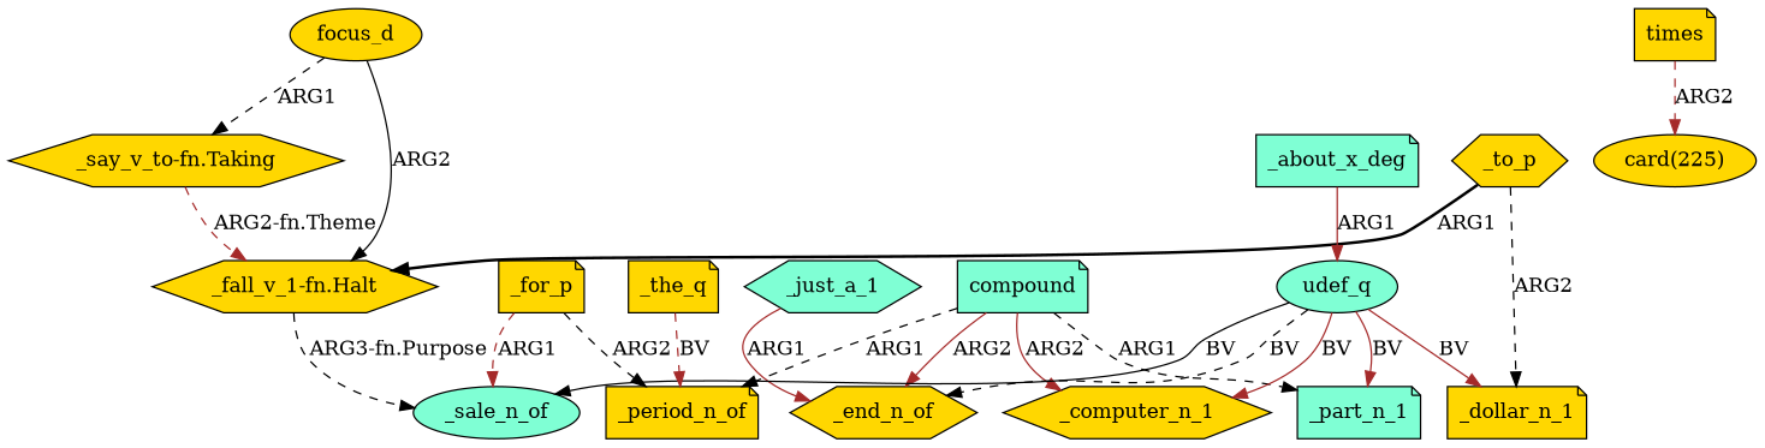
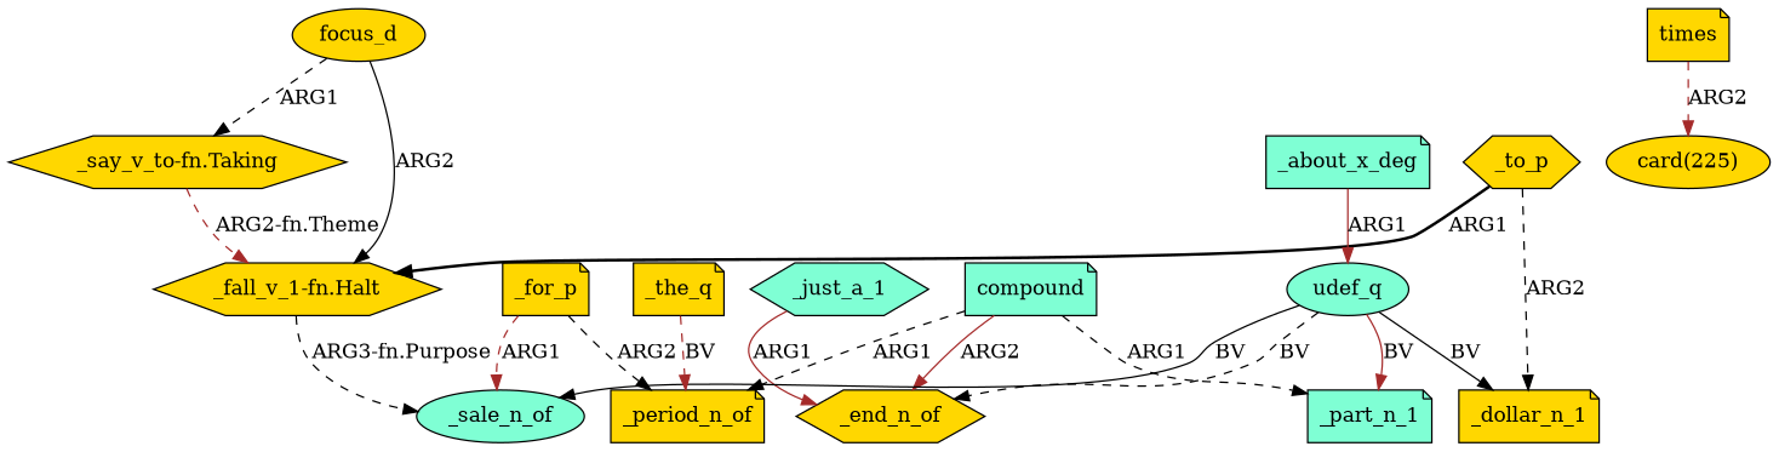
  digraph {
    node [fillcolor=gold shape=note style=filled]
    edge [color=brown style=dashed]
    "_say_v_to-fn.Taking" [shape=hexagon]
    "_fall_v_1-fn.Halt" [shape=hexagon]
    _sale_n_of [fillcolor=aquamarine shape=ellipse]
    focus_d [shape=ellipse]
    _for_p
    _period_n_of
    _just_a_1 [fillcolor=aquamarine shape=hexagon]
    _end_n_of [shape=hexagon]
    compound [fillcolor=aquamarine]
    _part_n_1 [fillcolor=aquamarine]
-   _computer_n_1 [shape=hexagon]
    "card(225)" [shape=ellipse]
    times
    udef_q [fillcolor=aquamarine shape=ellipse]
    _dollar_n_1
    _to_p [shape=hexagon]
    _about_x_deg [fillcolor=aquamarine]
    _the_q
    "_say_v_to-fn.Taking" -> "_fall_v_1-fn.Halt" [label="ARG2-fn.Theme"]
    "_fall_v_1-fn.Halt" -> _sale_n_of [color=black label="ARG3-fn.Purpose"]
    focus_d -> "_say_v_to-fn.Taking" [color=black label=ARG1]
    focus_d -> "_fall_v_1-fn.Halt" [color=black label=ARG2 style=solid]
    _for_p -> _sale_n_of [label=ARG1]
    _for_p -> _period_n_of [color=black label=ARG2]
    _just_a_1 -> _end_n_of [label=ARG1 style=solid]
    compound -> _period_n_of [color=black label=ARG1]
    compound -> _end_n_of [label=ARG2 style=solid]
    compound -> _part_n_1 [color=black label=ARG1]
-   compound -> _computer_n_1 [label=ARG2 style=solid]
    times -> "card(225)" [label=ARG2]
    udef_q -> _sale_n_of [color=black label=BV style=solid]
    udef_q -> _end_n_of [color=black label=BV]
    udef_q -> _part_n_1 [label=BV style=solid]
-   udef_q -> _computer_n_1 [label=BV style=solid]
-   udef_q -> _dollar_n_1 [label=BV style=solid]
+   udef_q -> _dollar_n_1 [color=black label=BV style=solid]
    _to_p -> "_fall_v_1-fn.Halt" [color=black label=ARG1 style=bold]
    _to_p -> _dollar_n_1 [color=black label=ARG2]
    _about_x_deg -> udef_q [label=ARG1 style=solid]
    _the_q -> _period_n_of [label=BV]
  }
